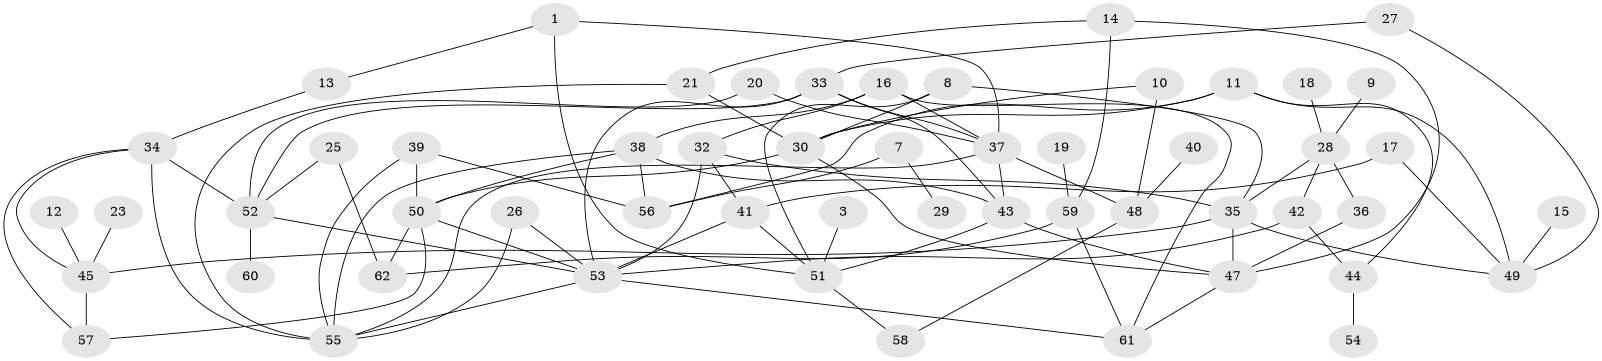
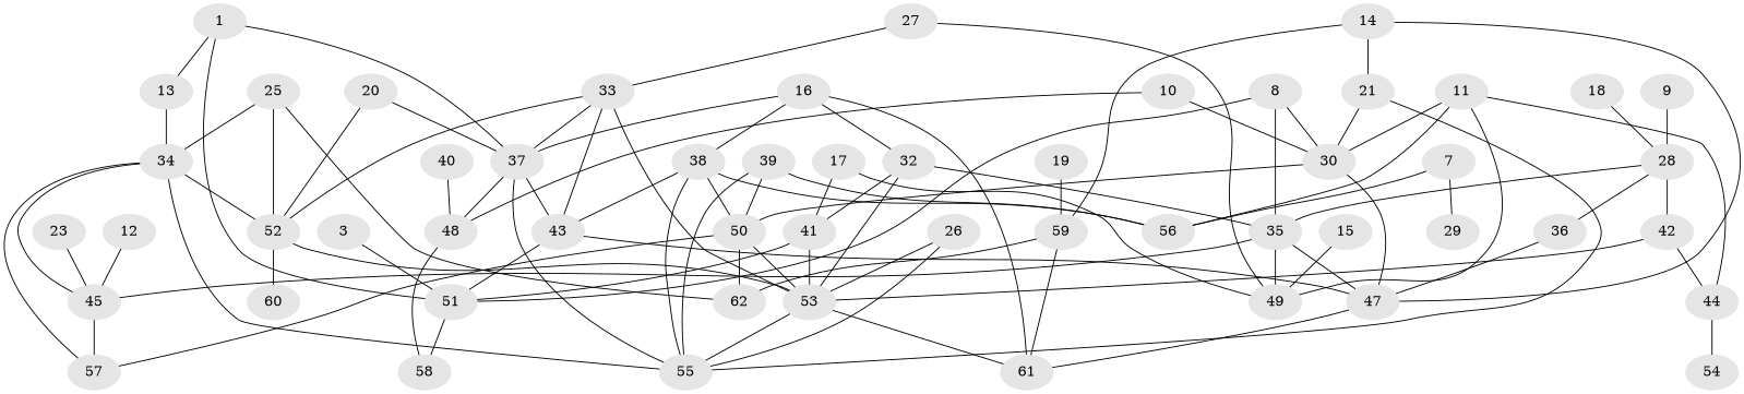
  graph {
    node [color=gray90 style=filled]
    edge [weight=1.0]
    1
    13
    37
    51
    34
    48
    55
    43
    58
    3
    7
    29
    56
    8
    30
    35
    47
    50
    49
    45
    9
    28
    36
    42
    10
    11
    44
    54
    12
    57
    52
    14
    21
    59
    61
    62
    15
    16
    32
    38
    41
    53
    17
    18
    19
    20
    60
    23
    25
    26
    27
    33
    39
    40
    1 -- 13
    1 -- 37
    1 -- 51
    13 -- 34
    37 -- 48
    37 -- 55
    37 -- 43
    51 -- 58
    34 -- 55
    34 -- 45
    34 -- 57
    34 -- 52
    48 -- 58
    43 -- 51
    43 -- 47
    3 -- 51
    7 -- 29
    7 -- 56
    8 -- 51
    8 -- 30
    8 -- 35
    30 -- 47
    30 -- 50 [weight=2.0]
    35 -- 47
    35 -- 49
    35 -- 45
    47 -- 61
    50 -- 57
    50 -- 62
    50 -- 53
    45 -- 57
    9 -- 28
    28 -- 35
    28 -- 36
    28 -- 42
    36 -- 47
    42 -- 44
    42 -- 53
    10 -- 48
    10 -- 30
    11 -- 56
    11 -- 30
    11 -- 49
    11 -- 44
    44 -- 54
    12 -- 45
    52 -- 53
    52 -- 60
    14 -- 47
    14 -- 21
    14 -- 59
    21 -- 55
    21 -- 30
    59 -- 61
    59 -- 62
    15 -- 49
    16 -- 37
    16 -- 61
    16 -- 32
    16 -- 38
    32 -- 35
    32 -- 41
    32 -- 53
    38 -- 55
    38 -- 43
    38 -- 56
    38 -- 50
    41 -- 51
    41 -- 53
    53 -- 55
    53 -- 61
    17 -- 49
    17 -- 41
    18 -- 28
    19 -- 59
    20 -- 37
    20 -- 52
    23 -- 45
+   25 -- 34
    25 -- 52
    25 -- 62
    26 -- 55
    26 -- 53
    27 -- 49
    27 -- 33
    33 -- 37
    33 -- 43
    33 -- 52
    33 -- 53
    39 -- 55
    39 -- 56
    39 -- 50
    40 -- 48
  }
